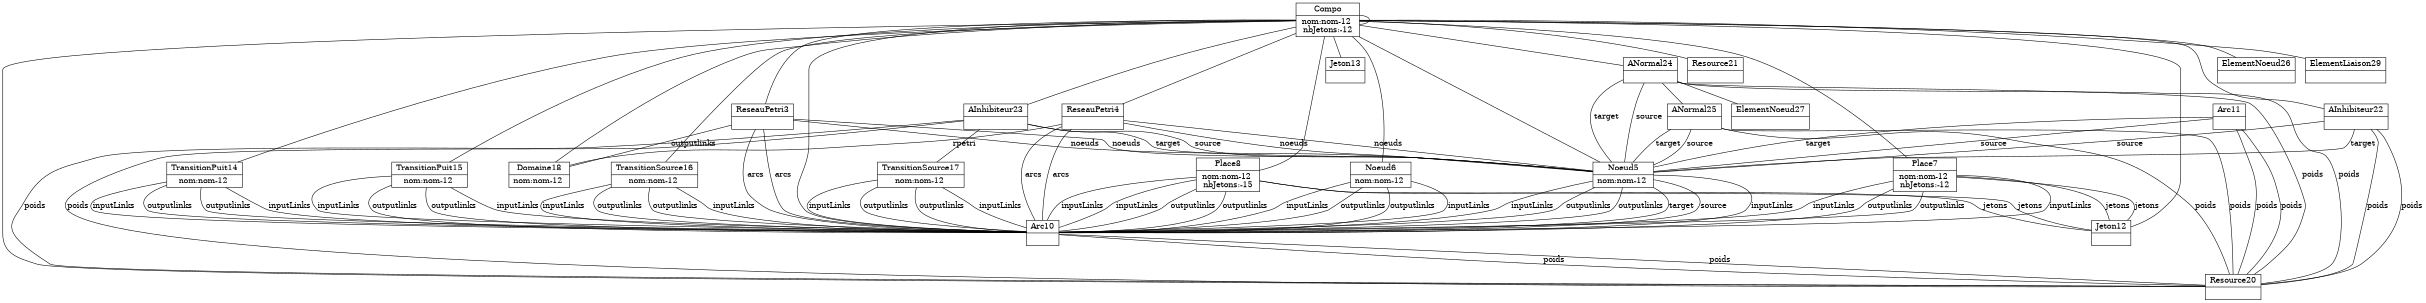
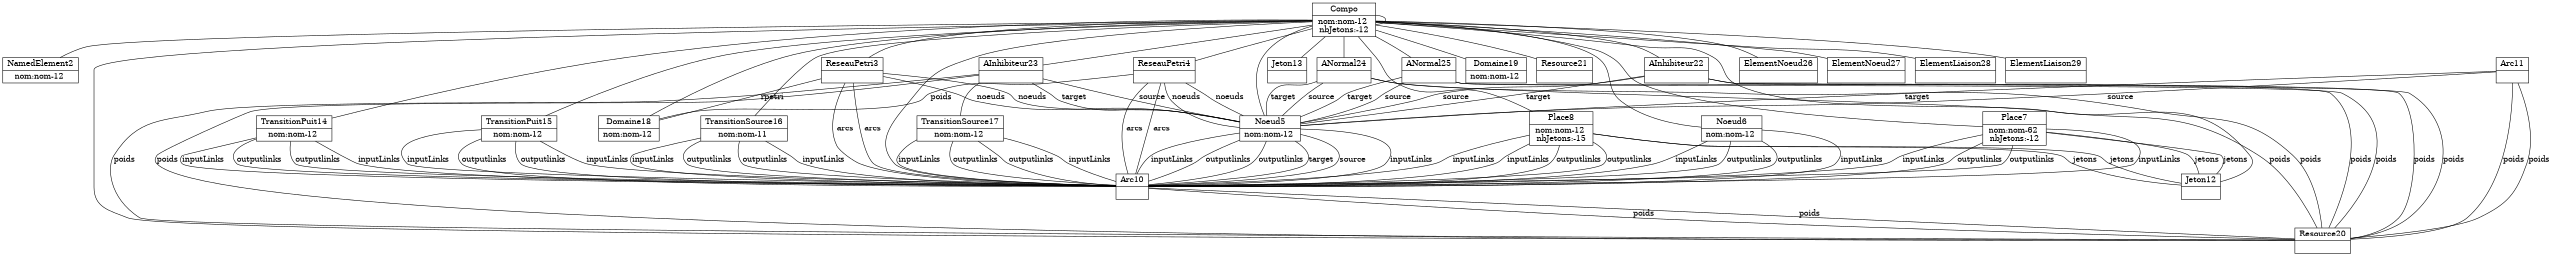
  graph {
    node [shape=record]
    n1 [label="{Compo| nom:nom-12 \n nbJetons:-12 \n}"]
+   n2 [label="{NamedElement2| nom:nom-12 \n}"]
    n3 [label="{ReseauPetri3|}"]
    n4 [label="{Noeud5| nom:nom-12 \n}"]
    n5 [label="{Arc10|}"]
    n6 [label="{Domaine18| nom:nom-12 \n}"]
    n7 [label="{ReseauPetri4|}"]
    n8 [label="{Noeud6| nom:nom-12 \n}"]
-   n9 [label="{Place7| nom:nom-12 \n nbJetons:-12 \n}"]
+   n9 [label="{Place7| nom:nom-62 \n nbJetons:-12 \n}"]
    n10 [label="{Jeton12|}"]
    n11 [label="{Place8| nom:nom-12 \n nbJetons:-15 \n}"]
    n12 [label="{Resource20|}"]
    n13 [label="{Jeton13|}"]
    n14 [label="{TransitionPuit14| nom:nom-12 \n}"]
    n15 [label="{TransitionPuit15| nom:nom-12 \n}"]
-   n16 [label="{TransitionSource16| nom:nom-12 \n}"]
+   n16 [label="{TransitionSource16| nom:nom-11 \n}"]
+   n17 [label="{Domaine19| nom:nom-12 \n}"]
    n18 [label="{Resource21|}"]
    n19 [label="{AInhibiteur22|}"]
    n20 [label="{AInhibiteur23|}"]
    n21 [label="{ANormal24|}"]
    n22 [label="{ANormal25|}"]
    n23 [label="{ElementNoeud26|}"]
    n24 [label="{ElementNoeud27|}"]
+   n25 [label="{ElementLiaison28|}"]
    n26 [label="{ElementLiaison29|}"]
    n27 [label="{Arc11|}"]
    n28 [label="{TransitionSource17| nom:nom-12 \n}"]
    n1 -- n1
+   n1 -- n2
    n1 -- n3
    n1 -- n4
    n1 -- n5
    n1 -- n6
    n1 -- n7
    n1 -- n8
    n1 -- n9
    n1 -- n10
    n1 -- n11
    n1 -- n12
    n1 -- n13
    n1 -- n14
    n1 -- n15
    n1 -- n16
+   n1 -- n17
    n1 -- n18
    n1 -- n19
    n1 -- n20
    n1 -- n21
-   n21 -- n22
+   n1 -- n22
    n1 -- n23
-   n21 -- n24
+   n1 -- n24
+   n1 -- n25
    n1 -- n26
    n3 -- n4 [label=noeuds]
    n3 -- n4 [label=noeuds]
    n3 -- n5 [label=arcs]
    n3 -- n5 [label=arcs]
-   n3 -- n6 [label=outputlinks]
+   n3 -- n6 [label=rpetri]
    n4 -- n5 [label=inputLinks]
    n4 -- n5 [label=inputLinks]
    n4 -- n5 [label=outputlinks]
    n4 -- n5 [label=outputlinks]
    n5 -- n4 [label=target]
    n5 -- n4 [label=source]
    n5 -- n12 [label=poids]
    n5 -- n12 [label=poids]
    n7 -- n4 [label=noeuds]
    n7 -- n4 [label=noeuds]
    n7 -- n5 [label=arcs]
    n7 -- n5 [label=arcs]
-   n7 -- n6 [label=rpetri]
+   n7 -- n6 [label=poids]
    n8 -- n5 [label=inputLinks]
    n8 -- n5 [label=inputLinks]
    n8 -- n5 [label=outputlinks]
    n8 -- n5 [label=outputlinks]
    n9 -- n5 [label=inputLinks]
    n9 -- n5 [label=inputLinks]
    n9 -- n5 [label=outputlinks]
    n9 -- n5 [label=outputlinks]
    n9 -- n10 [label=jetons]
    n9 -- n10 [label=jetons]
    n11 -- n5 [label=inputLinks]
    n11 -- n5 [label=inputLinks]
    n11 -- n5 [label=outputlinks]
    n11 -- n5 [label=outputlinks]
    n11 -- n10 [label=jetons]
    n11 -- n10 [label=jetons]
    n14 -- n5 [label=inputLinks]
    n14 -- n5 [label=inputLinks]
    n14 -- n5 [label=outputlinks]
    n14 -- n5 [label=outputlinks]
    n15 -- n5 [label=inputLinks]
    n15 -- n5 [label=inputLinks]
    n15 -- n5 [label=outputlinks]
    n15 -- n5 [label=outputlinks]
    n16 -- n5 [label=inputLinks]
    n16 -- n5 [label=inputLinks]
    n16 -- n5 [label=outputlinks]
    n16 -- n5 [label=outputlinks]
    n19 -- n4 [label=target]
    n19 -- n4 [label=source]
    n19 -- n12 [label=poids]
    n19 -- n12 [label=poids]
    n20 -- n4 [label=target]
    n20 -- n4 [label=source]
    n20 -- n12 [label=poids]
    n20 -- n12 [label=poids]
    n20 -- n28
    n21 -- n4 [label=target]
    n21 -- n4 [label=source]
    n21 -- n12 [label=poids]
    n21 -- n12 [label=poids]
    n22 -- n4 [label=target]
    n22 -- n4 [label=source]
    n22 -- n12 [label=poids]
    n22 -- n12 [label=poids]
    n27 -- n4 [label=target]
    n27 -- n4 [label=source]
    n27 -- n12 [label=poids]
    n27 -- n12 [label=poids]
    n28 -- n5 [label=inputLinks]
    n28 -- n5 [label=inputLinks]
    n28 -- n5 [label=outputlinks]
    n28 -- n5 [label=outputlinks]
  }
